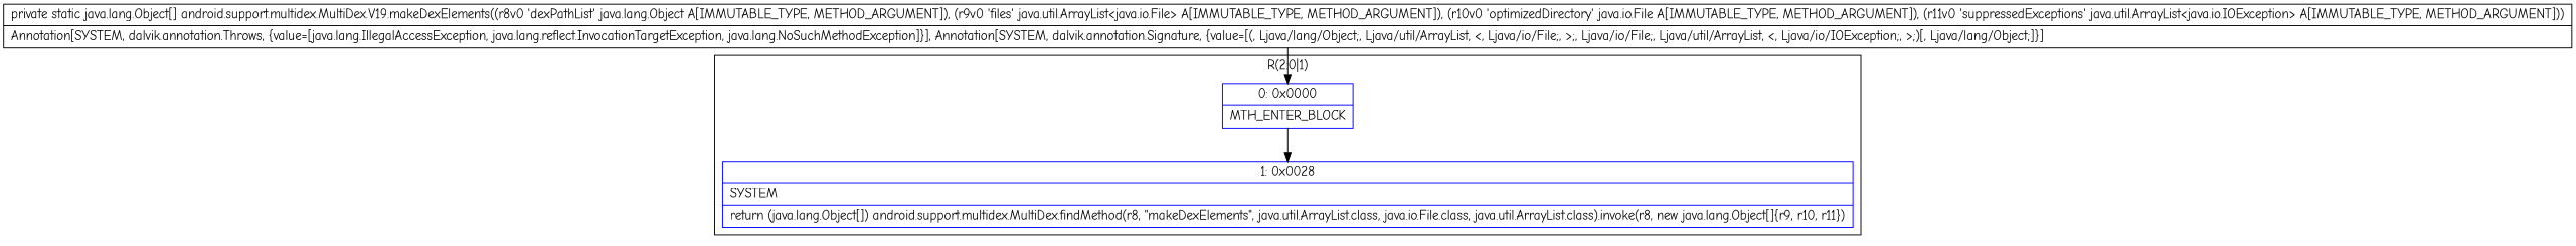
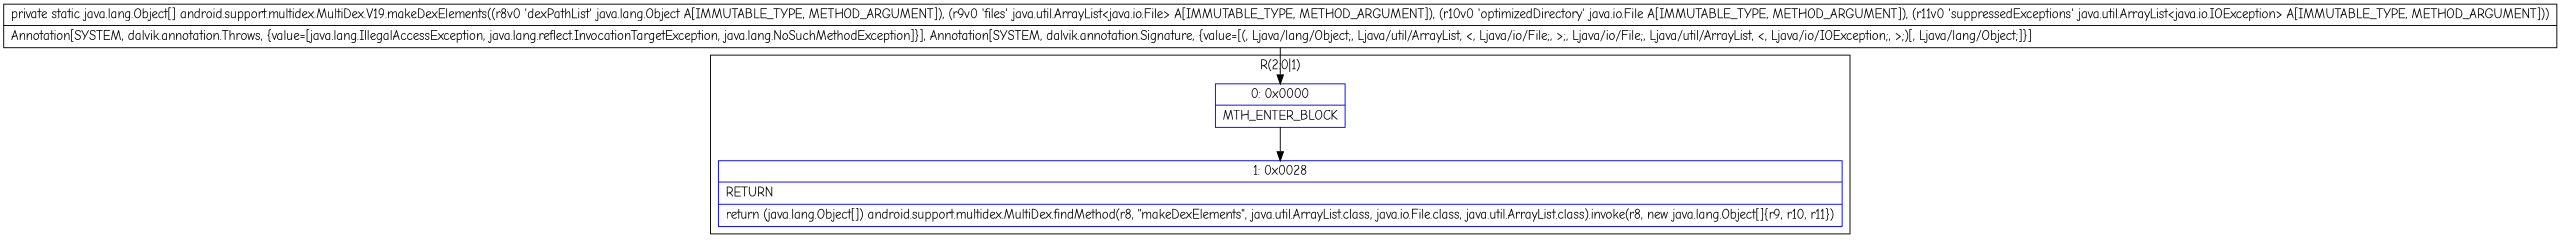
  digraph {
    fontname="Comic Neue"
    node [color=blue shape=record fontname="Comic Neue"]
    edge [fontname="Comic Neue"]
    n1 [label="{0\:\ 0x0000|MTH_ENTER_BLOCK\l}"]
-   n2 [label="{1\:\ 0x0028|SYSTEM\l|return (java.lang.Object[]) android.support.multidex.MultiDex.findMethod(r8, \"makeDexElements\", java.util.ArrayList.class, java.io.File.class, java.util.ArrayList.class).invoke(r8, new java.lang.Object[]\{r9, r10, r11\})\l}"]
+   n2 [label="{1\:\ 0x0028|RETURN\l|return (java.lang.Object[]) android.support.multidex.MultiDex.findMethod(r8, \"makeDexElements\", java.util.ArrayList.class, java.io.File.class, java.util.ArrayList.class).invoke(r8, new java.lang.Object[]\{r9, r10, r11\})\l}"]
    n3 [label="{private static java.lang.Object[] android.support.multidex.MultiDex.V19.makeDexElements((r8v0 'dexPathList' java.lang.Object A[IMMUTABLE_TYPE, METHOD_ARGUMENT]), (r9v0 'files' java.util.ArrayList\<java.io.File\> A[IMMUTABLE_TYPE, METHOD_ARGUMENT]), (r10v0 'optimizedDirectory' java.io.File A[IMMUTABLE_TYPE, METHOD_ARGUMENT]), (r11v0 'suppressedExceptions' java.util.ArrayList\<java.io.IOException\> A[IMMUTABLE_TYPE, METHOD_ARGUMENT]))  | Annotation[SYSTEM, dalvik.annotation.Throws, \{value=[java.lang.IllegalAccessException, java.lang.reflect.InvocationTargetException, java.lang.NoSuchMethodException]\}], Annotation[SYSTEM, dalvik.annotation.Signature, \{value=[(, Ljava\/lang\/Object;, Ljava\/util\/ArrayList, \<, Ljava\/io\/File;, \>;, Ljava\/io\/File;, Ljava\/util\/ArrayList, \<, Ljava\/io\/IOException;, \>;)[, Ljava\/lang\/Object;]\}]\l}" color=""]
    subgraph cluster_1 {
      label="R(2:0|1)"
      n1
      n2
    }
    n1 -> n2
    n3 -> n1
  }
